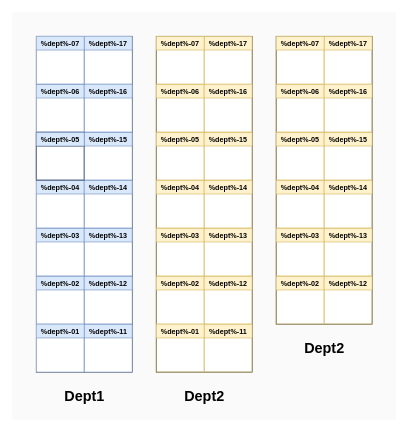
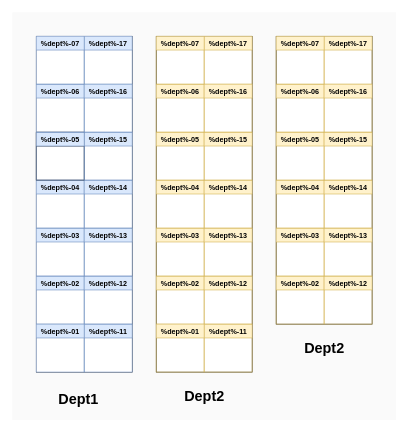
  <mxCell id="0" />
  <mxCell id="1" parent="0" />
  <mxCell id="2" value="" style="rounded=0;whiteSpace=wrap;html=1;fontColor=#333333;fillColor=#FAFAFA;strokeColor=none;" vertex="1" parent="1"><mxGeometry x="20" width="640" height="680" as="geometry" y="20" /></mxCell>
  <mxCell id="3" value="" style="rounded=0;whiteSpace=wrap;html=1;container=1;dropTarget=1;fillColor=none;resizable=1;expand=0;direction=south;comic=0;sketch=0;recursiveResize=0;" parent="1" vertex="1"><mxGeometry x="60" y="60" width="160" height="560" as="geometry" /></mxCell>
  <mxCell id="4" value="" style="group;expand=0;editable=0;recursiveResize=0;resizable=0;fillColor=#ffffff;" parent="3" vertex="1" connectable="0"><mxGeometry width="160" height="560" as="geometry" /></mxCell>
  <mxCell id="5" value="%dept%-17" style="swimlane;container=1;startSize=23;resizable=0;direction=east;editable=0;fillColor=#dae8fc;strokeColor=#6c8ebf;" parent="4" vertex="1"><mxGeometry x="80" width="80" height="80" as="geometry" /></mxCell>
  <mxCell id="6" value="%dept%-11" style="swimlane;container=1;resizable=0;direction=east;editable=0;fillColor=#dae8fc;strokeColor=#6c8ebf;" parent="4" vertex="1"><mxGeometry x="80" y="480" width="80" height="80" as="geometry" /></mxCell>
  <mxCell id="7" value="%dept%-02" style="swimlane;container=1;resizable=0;direction=east;editable=0;fillColor=#dae8fc;strokeColor=#6c8ebf;" parent="4" vertex="1"><mxGeometry y="400" width="80" height="80" as="geometry" /></mxCell>
  <mxCell id="8" value="%dept%-12" style="swimlane;container=1;resizable=0;direction=east;editable=0;fillColor=#dae8fc;strokeColor=#6c8ebf;" parent="4" vertex="1"><mxGeometry x="80" y="400" width="80" height="80" as="geometry" /></mxCell>
  <mxCell id="9" value="%dept%-03" style="swimlane;container=1;resizable=0;direction=east;editable=0;fillColor=#dae8fc;strokeColor=#6c8ebf;" parent="4" vertex="1"><mxGeometry y="320" width="80" height="80" as="geometry" /></mxCell>
  <mxCell id="10" value="%dept%-13" style="swimlane;container=1;resizable=0;direction=east;editable=0;fillColor=#dae8fc;strokeColor=#6c8ebf;" parent="4" vertex="1"><mxGeometry x="80" y="320" width="80" height="80" as="geometry" /></mxCell>
  <mxCell id="11" value="%dept%-04" style="swimlane;container=1;resizable=0;direction=east;editable=0;fillColor=#dae8fc;strokeColor=#6c8ebf;" parent="4" vertex="1"><mxGeometry y="240" width="80" height="80" as="geometry" /></mxCell>
  <mxCell id="12" value="%dept%-14" style="swimlane;container=1;startSize=23;resizable=0;direction=east;editable=0;fillColor=#dae8fc;strokeColor=#6c8ebf;" parent="4" vertex="1"><mxGeometry x="80" y="240" width="80" height="80" as="geometry" /></mxCell>
  <mxCell id="13" value="%dept%-05" style="swimlane;container=1;startSize=23;resizable=0;direction=east;editable=0;fillColor=none;" parent="4" vertex="1"><mxGeometry y="160" width="80" height="80" as="geometry" /></mxCell>
  <mxCell id="14" value="%dept%-15" style="swimlane;container=1;startSize=23;resizable=0;direction=east;editable=0;fillColor=#dae8fc;strokeColor=#6c8ebf;" parent="4" vertex="1"><mxGeometry x="80" y="160" width="80" height="80" as="geometry" /></mxCell>
  <mxCell id="15" value="%dept%-05" style="swimlane;container=1;startSize=23;resizable=0;direction=east;editable=0;fillColor=#dae8fc;strokeColor=#6c8ebf;" parent="14" vertex="1"><mxGeometry x="-80" width="80" height="80" as="geometry" /></mxCell>
  <mxCell id="16" value="%dept%-06" style="swimlane;container=1;startSize=23;resizable=0;direction=east;editable=0;fillColor=#dae8fc;strokeColor=#6c8ebf;" parent="4" vertex="1"><mxGeometry y="80" width="80" height="80" as="geometry" /></mxCell>
  <mxCell id="17" value="%dept%-16" style="swimlane;container=1;startSize=23;resizable=0;direction=east;editable=0;fillColor=#dae8fc;strokeColor=#6c8ebf;" parent="4" vertex="1"><mxGeometry x="80" y="80" width="80" height="80" as="geometry" /></mxCell>
  <mxCell id="18" value="%dept%-01" style="swimlane;container=1;resizable=0;direction=east;editable=0;fillColor=#dae8fc;strokeColor=#6c8ebf;" parent="4" vertex="1"><mxGeometry y="480" width="80" height="80" as="geometry" /></mxCell>
  <mxCell id="19" value="%dept%-07" style="swimlane;container=1;startSize=23;resizable=0;expand=0;direction=east;editable=0;fillColor=#dae8fc;strokeColor=#6c8ebf;" parent="4" vertex="1"><mxGeometry width="80" height="80" as="geometry" /></mxCell>
  <mxCell id="20" value="" style="rounded=0;whiteSpace=wrap;html=1;container=1;dropTarget=1;resizable=1;expand=0;direction=south;comic=0;sketch=0;recursiveResize=0;" parent="1" vertex="1"><mxGeometry x="460" y="60" width="160" height="480" as="geometry" /></mxCell>
  <mxCell id="21" value="" style="group;expand=0;editable=0;recursiveResize=0;resizable=0;" parent="20" vertex="1" connectable="0"><mxGeometry width="160" height="560" as="geometry" /></mxCell>
  <mxCell id="22" value="%dept%-17" style="swimlane;container=1;startSize=23;resizable=0;direction=east;editable=0;fillColor=#fff2cc;strokeColor=#d6b656;" parent="21" vertex="1"><mxGeometry x="80" width="80" height="80" as="geometry" /></mxCell>
  <mxCell id="23" value="%dept%-02" style="swimlane;container=1;resizable=0;direction=east;editable=0;fillColor=#fff2cc;strokeColor=#d6b656;" parent="21" vertex="1"><mxGeometry y="400" width="80" height="80" as="geometry" /></mxCell>
  <mxCell id="24" value="%dept%-12" style="swimlane;container=1;resizable=0;direction=east;editable=0;fillColor=#fff2cc;strokeColor=#d6b656;" parent="21" vertex="1"><mxGeometry x="80" y="400" width="80" height="80" as="geometry" /></mxCell>
  <mxCell id="25" value="%dept%-03" style="swimlane;container=1;resizable=0;direction=east;editable=0;fillColor=#fff2cc;strokeColor=#d6b656;" parent="21" vertex="1"><mxGeometry y="320" width="80" height="80" as="geometry" /></mxCell>
  <mxCell id="26" value="%dept%-13" style="swimlane;container=1;resizable=0;direction=east;editable=0;fillColor=#fff2cc;strokeColor=#d6b656;" parent="21" vertex="1"><mxGeometry x="80" y="320" width="80" height="80" as="geometry" /></mxCell>
  <mxCell id="27" value="%dept%-04" style="swimlane;container=1;resizable=0;direction=east;editable=0;fillColor=#fff2cc;strokeColor=#d6b656;" parent="21" vertex="1"><mxGeometry y="240" width="80" height="80" as="geometry" /></mxCell>
  <mxCell id="28" value="%dept%-14" style="swimlane;container=1;resizable=0;direction=east;editable=0;fillColor=#fff2cc;swimlaneFillColor=none;strokeColor=#d6b656;" parent="21" vertex="1"><mxGeometry x="80" y="240" width="80" height="80" as="geometry" /></mxCell>
  <mxCell id="29" value="%dept%-05" style="swimlane;container=1;startSize=23;resizable=0;direction=east;editable=0;fillColor=#fff2cc;strokeColor=#d6b656;" parent="21" vertex="1"><mxGeometry y="160" width="80" height="80" as="geometry" /></mxCell>
  <mxCell id="30" value="%dept%-15" style="swimlane;container=1;startSize=23;resizable=0;direction=east;editable=0;fillColor=#fff2cc;strokeColor=#d6b656;" parent="21" vertex="1"><mxGeometry x="80" y="160" width="80" height="80" as="geometry" /></mxCell>
  <mxCell id="31" value="%dept%-06" style="swimlane;container=1;startSize=23;resizable=0;direction=east;editable=0;fillColor=#fff2cc;strokeColor=#d6b656;" parent="21" vertex="1"><mxGeometry y="80" width="80" height="80" as="geometry" /></mxCell>
  <mxCell id="32" value="%dept%-16" style="swimlane;container=1;startSize=23;resizable=0;direction=east;editable=0;fillColor=#fff2cc;strokeColor=#d6b656;" parent="21" vertex="1"><mxGeometry x="80" y="80" width="80" height="80" as="geometry" /></mxCell>
  <mxCell id="33" value="%dept%-07" style="swimlane;container=1;startSize=23;resizable=0;expand=0;direction=east;editable=0;fillColor=#fff2cc;strokeColor=#d6b656;" parent="21" vertex="1"><mxGeometry width="80" height="80" as="geometry" /></mxCell>
  <mxCell id="34" value="Dept2" style="text;strokeColor=none;fillColor=none;html=1;fontSize=24;fontStyle=1;verticalAlign=middle;align=center;comic=0;sketch=0;" parent="21" vertex="1"><mxGeometry x="30" y="500" width="100" height="40" as="geometry" /></mxCell>
  <mxCell id="35" value="" style="rounded=0;whiteSpace=wrap;html=1;container=1;dropTarget=1;resizable=1;expand=0;direction=south;comic=0;sketch=0;recursiveResize=0;" parent="1" vertex="1"><mxGeometry x="260" y="60" width="160" height="560" as="geometry" /></mxCell>
  <mxCell id="36" value="" style="group;expand=0;editable=0;recursiveResize=0;resizable=0;" parent="35" vertex="1" connectable="0"><mxGeometry width="160" height="560" as="geometry" /></mxCell>
  <mxCell id="37" value="%dept%-17" style="swimlane;container=1;startSize=23;resizable=0;direction=east;editable=0;fillColor=#fff2cc;strokeColor=#d6b656;" parent="36" vertex="1"><mxGeometry x="80" width="80" height="80" as="geometry" /></mxCell>
  <mxCell id="38" value="%dept%-11" style="swimlane;container=1;resizable=0;direction=east;editable=0;fillColor=#fff2cc;strokeColor=#d6b656;" parent="36" vertex="1"><mxGeometry x="80" y="480" width="80" height="80" as="geometry" /></mxCell>
  <mxCell id="39" value="%dept%-02" style="swimlane;container=1;resizable=0;direction=east;editable=0;fillColor=#fff2cc;strokeColor=#d6b656;" parent="36" vertex="1"><mxGeometry y="400" width="80" height="80" as="geometry" /></mxCell>
  <mxCell id="40" value="%dept%-12" style="swimlane;container=1;resizable=0;direction=east;editable=0;fillColor=#fff2cc;strokeColor=#d6b656;" parent="36" vertex="1"><mxGeometry x="80" y="400" width="80" height="80" as="geometry" /></mxCell>
  <mxCell id="41" value="%dept%-03" style="swimlane;container=1;resizable=0;direction=east;editable=0;fillColor=#fff2cc;strokeColor=#d6b656;" parent="36" vertex="1"><mxGeometry y="320" width="80" height="80" as="geometry" /></mxCell>
  <mxCell id="42" value="%dept%-13" style="swimlane;container=1;resizable=0;direction=east;editable=0;fillColor=#fff2cc;strokeColor=#d6b656;" parent="36" vertex="1"><mxGeometry x="80" y="320" width="80" height="80" as="geometry" /></mxCell>
  <mxCell id="43" value="%dept%-04" style="swimlane;container=1;resizable=0;direction=east;editable=0;fillColor=#fff2cc;strokeColor=#d6b656;" parent="36" vertex="1"><mxGeometry y="240" width="80" height="80" as="geometry" /></mxCell>
  <mxCell id="44" value="%dept%-14" style="swimlane;container=1;resizable=0;direction=east;editable=0;fillColor=#fff2cc;swimlaneFillColor=none;strokeColor=#d6b656;" parent="36" vertex="1"><mxGeometry x="80" y="240" width="80" height="80" as="geometry" /></mxCell>
  <mxCell id="45" value="%dept%-05" style="swimlane;container=1;startSize=23;resizable=0;direction=east;editable=0;fillColor=#fff2cc;strokeColor=#d6b656;" parent="36" vertex="1"><mxGeometry y="160" width="80" height="80" as="geometry" /></mxCell>
  <mxCell id="46" value="%dept%-15" style="swimlane;container=1;startSize=23;resizable=0;direction=east;editable=0;fillColor=#fff2cc;strokeColor=#d6b656;" parent="36" vertex="1"><mxGeometry x="80" y="160" width="80" height="80" as="geometry" /></mxCell>
  <mxCell id="47" value="%dept%-06" style="swimlane;container=1;startSize=23;resizable=0;direction=east;editable=0;fillColor=#fff2cc;strokeColor=#d6b656;" parent="36" vertex="1"><mxGeometry y="80" width="80" height="80" as="geometry" /></mxCell>
  <mxCell id="48" value="%dept%-16" style="swimlane;container=1;startSize=23;resizable=0;direction=east;editable=0;fillColor=#fff2cc;strokeColor=#d6b656;" parent="36" vertex="1"><mxGeometry x="80" y="80" width="80" height="80" as="geometry" /></mxCell>
  <mxCell id="49" value="%dept%-01" style="swimlane;container=1;resizable=0;direction=east;editable=0;fillColor=#fff2cc;strokeColor=#d6b656;" parent="36" vertex="1"><mxGeometry y="480" width="80" height="80" as="geometry" /></mxCell>
  <mxCell id="50" value="%dept%-07" style="swimlane;container=1;startSize=23;resizable=0;expand=0;direction=east;editable=0;fillColor=#fff2cc;strokeColor=#d6b656;" parent="36" vertex="1"><mxGeometry width="80" height="80" as="geometry" /></mxCell>
- <mxCell id="51" value="Dept1" style="text;strokeColor=none;fillColor=none;html=1;fontSize=24;fontStyle=1;verticalAlign=middle;align=center;comic=0;sketch=0;" parent="1" vertex="1"><mxGeometry x="90" y="640" width="100" height="40" as="geometry" /></mxCell>
+ <mxCell id="51" value="Dept1" style="text;strokeColor=none;fillColor=none;html=1;fontSize=24;fontStyle=1;verticalAlign=middle;align=center;comic=0;sketch=0;" parent="1" vertex="1"><mxGeometry x="80" y="645" width="100" height="40" as="geometry" /></mxCell>
  <mxCell id="52" value="Dept2" style="text;strokeColor=none;fillColor=none;html=1;fontSize=24;fontStyle=1;verticalAlign=middle;align=center;comic=0;sketch=0;" parent="1" vertex="1"><mxGeometry x="290" y="640" width="100" height="40" as="geometry" /></mxCell>
